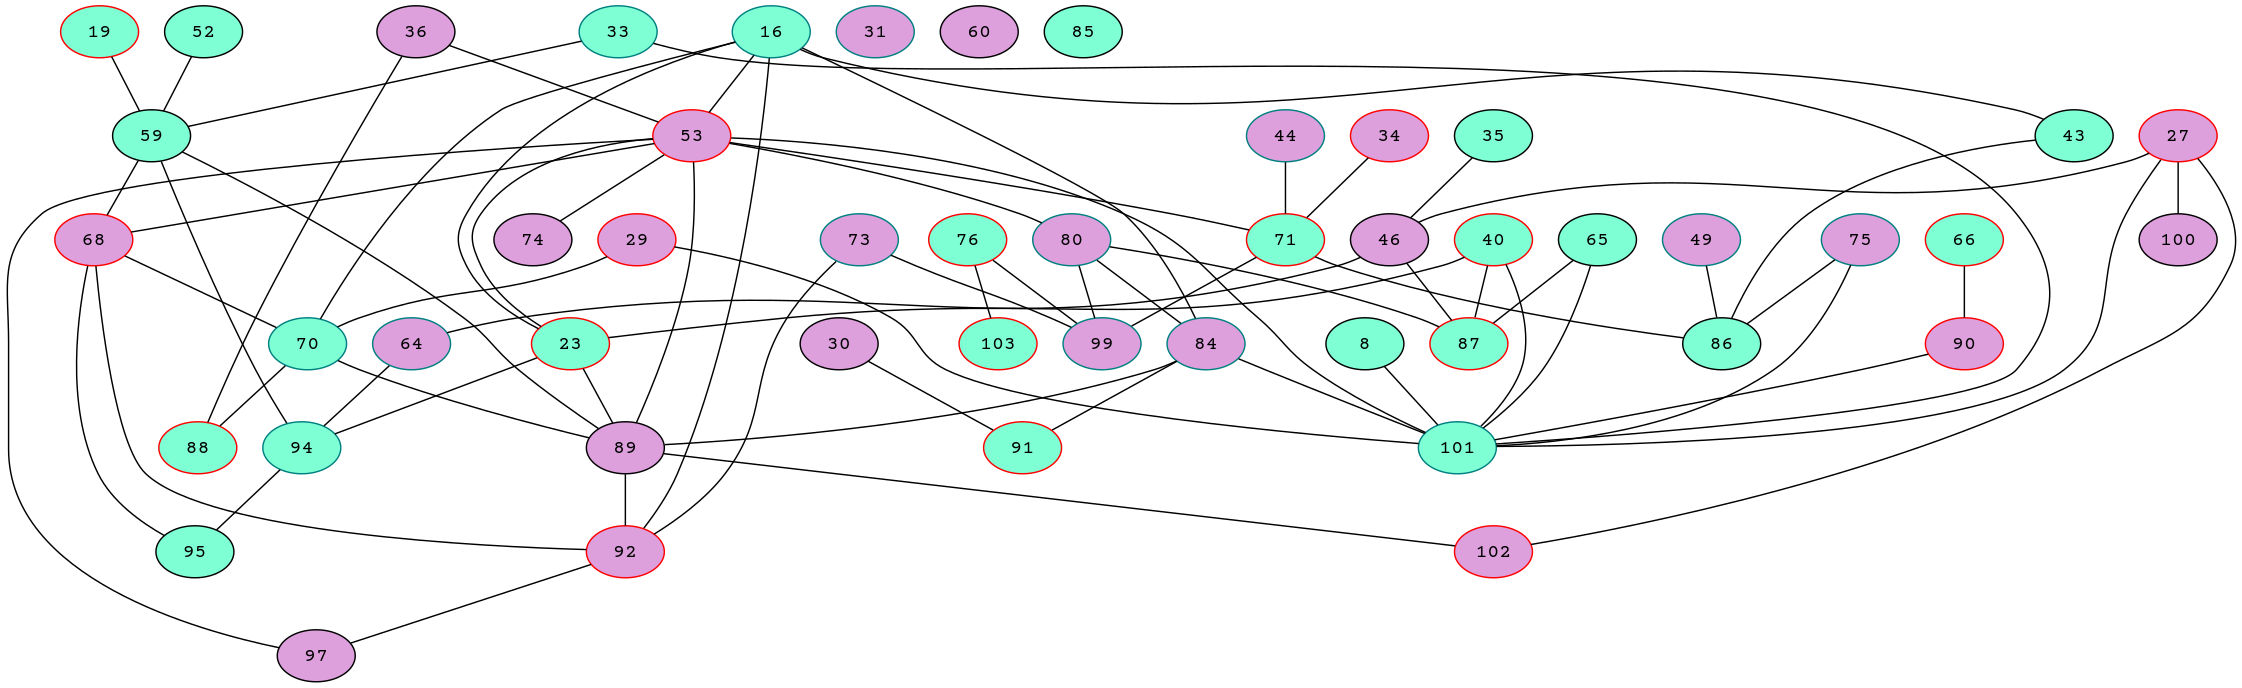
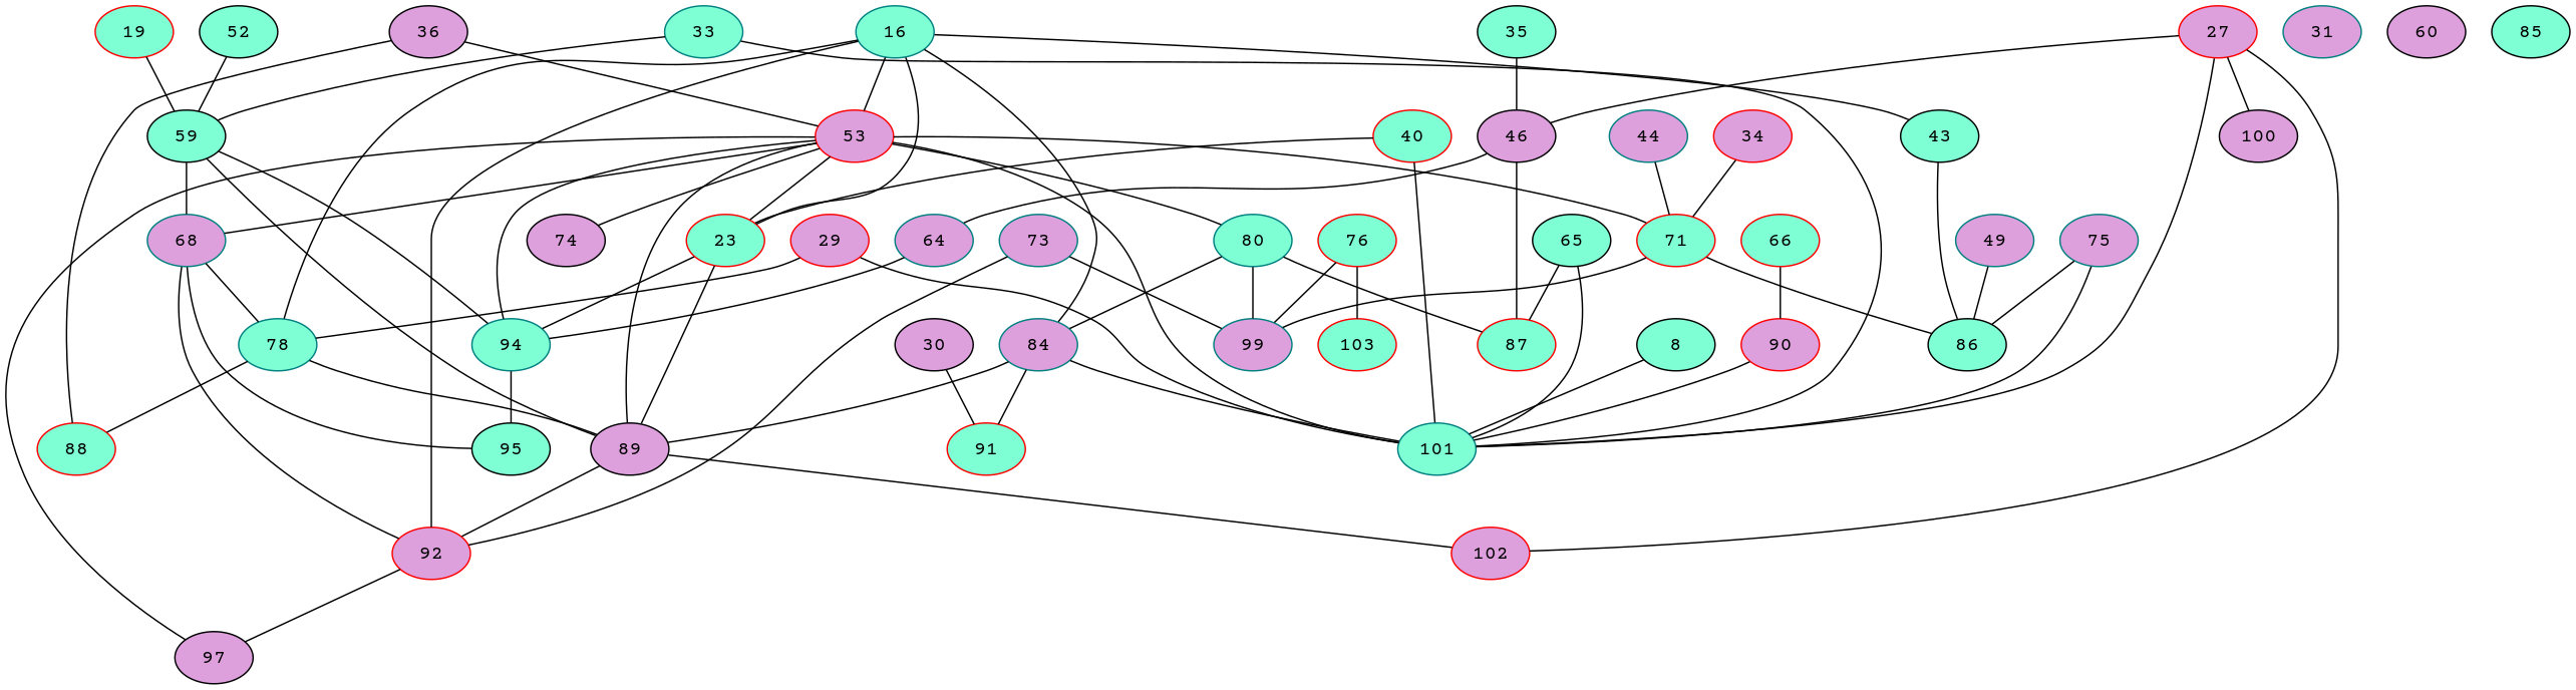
  graph {
    fontname="Courier Prime"
    node [color=black fillcolor=plum fontname="Courier Prime" style=filled]
    edge [fontname="Courier Prime"]
    101 [color=teal fillcolor=aquamarine super="+14+67+96+93"]
    8 [fillcolor=aquamarine]
    16 [color=teal fillcolor=aquamarine super="+3"]
    43 [fillcolor=aquamarine super="+18"]
    53 [color=red super="+21+39+23+51"]
-   78 [color=teal fillcolor=aquamarine super="+41" label=70]
+   78 [color=teal fillcolor=aquamarine super="+41"]
    n7 [color=red fillcolor=aquamarine label=23 super="+82"]
    84 [color=teal super="+26+48"]
    92 [color=red super="+50"]
    86 [fillcolor=aquamarine]
    71 [color=red fillcolor=aquamarine super="+20+47+6"]
-   68 [color=red super="+58"]
+   68 [color=teal super="+58"]
    74
-   80 [color=teal super="+4+72+79"]
+   80 [color=teal fillcolor=aquamarine super="+4+72+79"]
    89 [super="+13+55+62"]
    94 [color=teal fillcolor=aquamarine super="+25"]
    97
    88 [color=red fillcolor=aquamarine]
    91 [color=red fillcolor=aquamarine]
    59 [fillcolor=aquamarine super="+38"]
    19 [color=red fillcolor=aquamarine]
    46 [super="+7"]
    87 [color=red fillcolor=aquamarine]
    64 [color=teal]
    27 [color=red]
    100
    102 [color=red]
    29 [color=red]
    30
    31 [color=teal]
    33 [color=teal fillcolor=aquamarine]
    99 [color=teal]
    34 [color=red]
    35 [fillcolor=aquamarine]
    36
    40 [color=red fillcolor=aquamarine]
    44 [color=teal]
    49 [color=teal]
    52 [fillcolor=aquamarine]
    95 [fillcolor=aquamarine super="+61"]
    60
    65 [fillcolor=aquamarine super="+22"]
    66 [color=red fillcolor=aquamarine super="+12+54"]
    90 [color=red super="+28"]
    73 [color=teal super="+1"]
    75 [color=teal]
    76 [color=red fillcolor=aquamarine]
    103 [color=red fillcolor=aquamarine]
    85 [fillcolor=aquamarine]
    8 -- 101
    16 -- 43
    16 -- 53
    16 -- 78 [weight=2]
    16 -- n7
    16 -- 84 [weight=3]
    16 -- 92 [weight=2]
    43 -- 86
    53 -- 101 [weight=3]
    53 -- n7
    53 -- 71 [weight=3]
    53 -- 68
    53 -- 74
    53 -- 80 [weight=2]
    53 -- 89
+   53 -- 94
    53 -- 97
    78 -- 89
    78 -- 88
    n7 -- 89
    n7 -- 94
    84 -- 101 [weight=2]
    84 -- 89
    84 -- 91
    92 -- 97
    71 -- 86
    71 -- 99
    68 -- 78
    68 -- 92
    68 -- 95
    80 -- 84 [weight=2]
    80 -- 87
    80 -- 99
    89 -- 92 [weight=2]
    89 -- 102
    94 -- 95
    59 -- 68
    59 -- 89
    59 -- 94 [weight=2]
    19 -- 59
    46 -- 87
    46 -- 64
    64 -- 94
    27 -- 101
    27 -- 46
    27 -- 100
    27 -- 102
    29 -- 101
    29 -- 78
    30 -- 91
    33 -- 101
    33 -- 59
    34 -- 71
    35 -- 46
    36 -- 53
    36 -- 88
    40 -- 101 [weight=2]
    40 -- n7
-   40 -- 87
    44 -- 71
    49 -- 86
    52 -- 59
    65 -- 101
    65 -- 87
    66 -- 90 [weight=2]
    90 -- 101
    73 -- 92
    73 -- 99
    75 -- 101
    75 -- 86
    76 -- 99
    76 -- 103
  }
